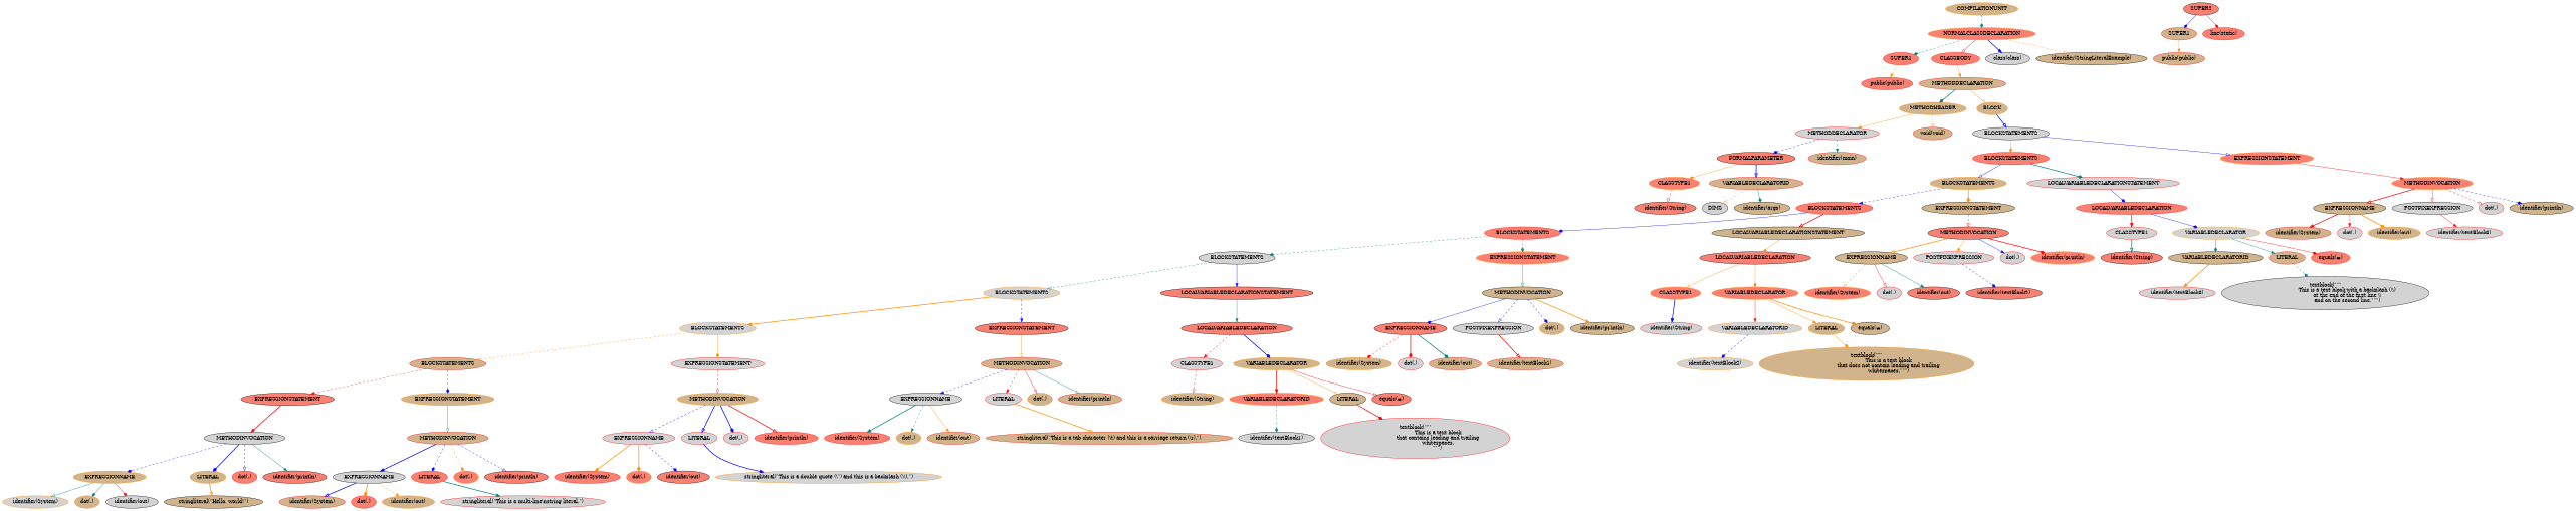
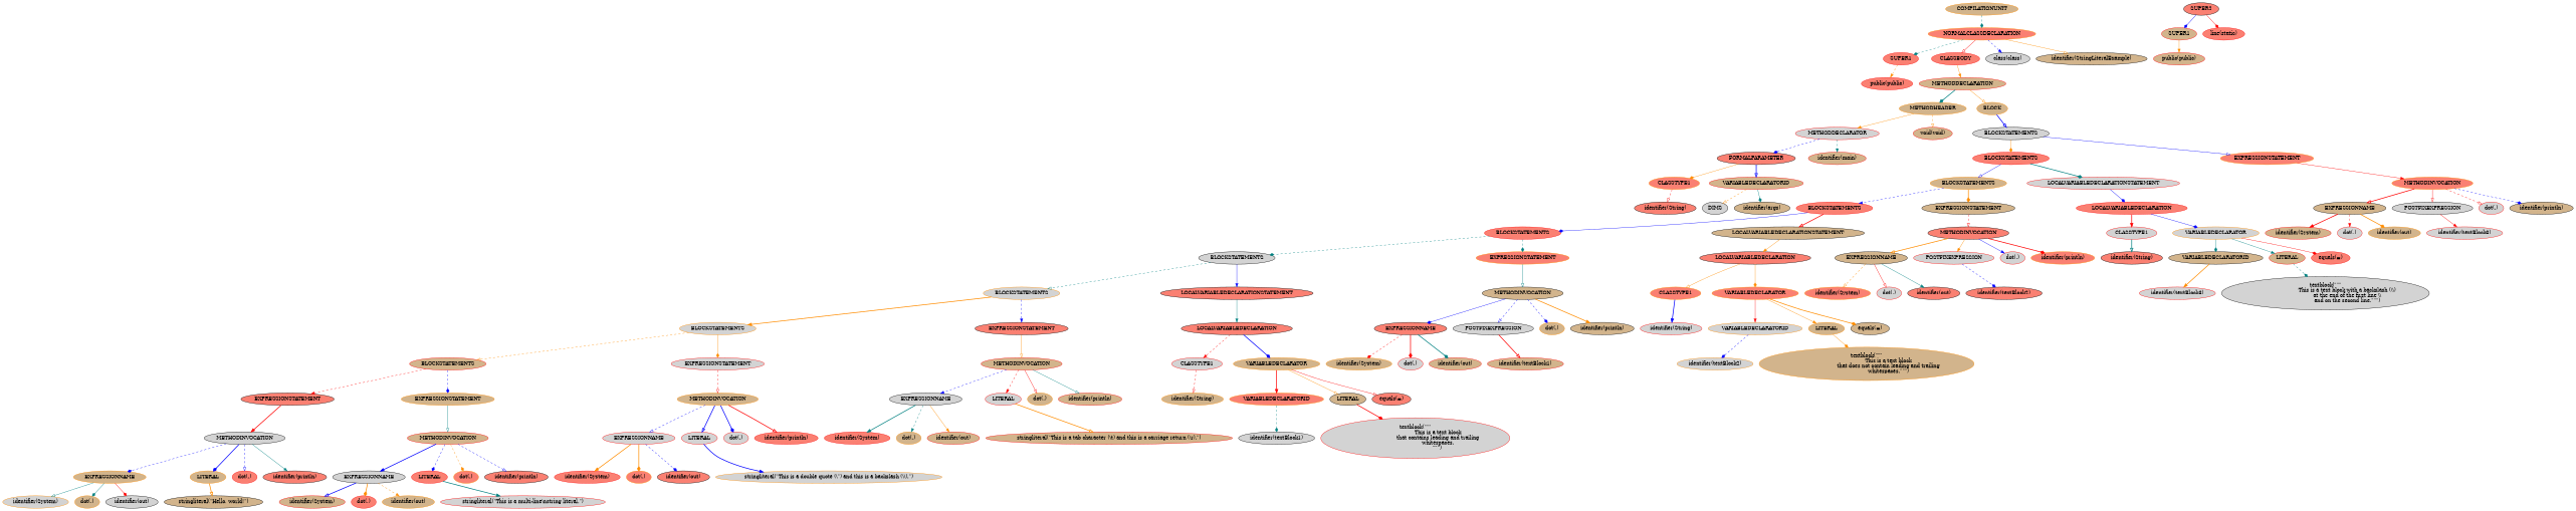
  digraph {
    ordering=out
    node [color=red fillcolor=tan style=filled]
    edge [arrowhead=diamond color=darkorange style=solid]
    n1 [fillcolor=salmon label=SUPER1]
    n2 [fillcolor=salmon label="public(public)"]
    n3 [label=SUPER1]
    n4 [label="public(public)"]
    n5 [color=black fillcolor=salmon label=SUPER2]
    n6 [fillcolor=salmon label="line(static)"]
    n7 [color=darkorange fillcolor=salmon label=CLASSTYPE1]
    n8 [color=black fillcolor=salmon label="identifier(String)"]
    n9 [color=black fillcolor=lightgrey label=DIMS]
    n10 [label=VARIABLEDECLARATORID]
    n11 [color=black label="identifier(args)"]
    n12 [color=black fillcolor=salmon label=FORMALPARAMETER]
    n13 [fillcolor=lightgrey label=METHODDECLARATOR]
    n14 [label="identifier(main)"]
    n15 [color=darkorange label=METHODHEADER]
    n16 [label="void(void)"]
    n17 [color=darkorange label=EXPRESSIONNAME]
    n18 [color=darkorange fillcolor=lightgrey label="identifier(System)"]
    n19 [color=darkorange label="dot(.)"]
    n20 [color=black fillcolor=lightgrey label="identifier(out)"]
    n21 [color=darkorange label=LITERAL]
    n22 [color=black label="stringliteral(\"Hello, world!\")"]
    n23 [color=black fillcolor=lightgrey label=METHODINVOCATION]
    n24 [fillcolor=salmon label="dot(.)"]
    n25 [color=black fillcolor=salmon label="identifier(println)"]
    n26 [color=black fillcolor=salmon label=EXPRESSIONSTATEMENT]
    n27 [color=black fillcolor=lightgrey label=EXPRESSIONNAME]
    n28 [label="identifier(System)"]
    n29 [fillcolor=salmon label="dot(.)"]
    n30 [color=darkorange label="identifier(out)"]
    n31 [fillcolor=salmon label=LITERAL]
    n32 [fillcolor=lightgrey label="stringliteral(\"This is a multi-line\\nstring literal.\")"]
    n33 [label=METHODINVOCATION]
    n34 [color=darkorange fillcolor=salmon label="dot(.)"]
    n35 [color=black fillcolor=salmon label="identifier(println)"]
    n36 [color=darkorange label=EXPRESSIONSTATEMENT]
    n37 [label=BLOCKSTATEMENTS]
    n38 [fillcolor=lightgrey label=EXPRESSIONNAME]
    n39 [fillcolor=salmon label="identifier(System)"]
    n40 [color=darkorange fillcolor=salmon label="dot(.)"]
    n41 [color=black fillcolor=salmon label="identifier(out)"]
    n42 [fillcolor=lightgrey label=LITERAL]
    n43 [color=darkorange fillcolor=lightgrey label="stringliteral(\"This is a double quote (\\\") and this is a backslash (\\\\).\")"]
    n44 [color=darkorange label=METHODINVOCATION]
    n45 [fillcolor=lightgrey label="dot(.)"]
    n46 [fillcolor=salmon label="identifier(println)"]
    n47 [fillcolor=lightgrey label=EXPRESSIONSTATEMENT]
    n48 [color=darkorange fillcolor=lightgrey label=BLOCKSTATEMENTS]
    n49 [color=black fillcolor=lightgrey label=EXPRESSIONNAME]
    n50 [fillcolor=salmon label="identifier(System)"]
    n51 [color=darkorange label="dot(.)"]
    n52 [label="identifier(out)"]
    n53 [fillcolor=lightgrey label=LITERAL]
    n54 [label="stringliteral(\"This is a tab character (\\t) and this is a carriage return (\\r).\")"]
    n55 [label=METHODINVOCATION]
    n56 [color=darkorange label="dot(.)"]
    n57 [label="identifier(println)"]
    n58 [color=black fillcolor=salmon label=EXPRESSIONSTATEMENT]
    n59 [color=darkorange fillcolor=lightgrey label=BLOCKSTATEMENTS]
    n60 [fillcolor=lightgrey label=CLASSTYPE1]
    n61 [color=darkorange label="identifier(String)"]
    n62 [color=darkorange fillcolor=salmon label=VARIABLEDECLARATORID]
    n63 [color=black fillcolor=lightgrey label="identifier(textBlock1)"]
    n64 [color=black label=LITERAL]
    n65 [fillcolor=lightgrey label="textblock(\"\"\"\n                             This is a text block\n                             that contains leading and trailing\n                             whitespaces.\n                            \"\"\")"]
    n66 [color=darkorange label=VARIABLEDECLARATOR]
    n67 [color=black fillcolor=salmon label="equals(=)"]
    n68 [color=black fillcolor=salmon label=LOCALVARIABLEDECLARATION]
    n69 [color=black fillcolor=salmon label=LOCALVARIABLEDECLARATIONSTATEMENT]
    n70 [color=black fillcolor=lightgrey label=BLOCKSTATEMENTS]
    n71 [color=black fillcolor=salmon label=EXPRESSIONNAME]
    n72 [color=darkorange label="identifier(System)"]
    n73 [fillcolor=lightgrey label="dot(.)"]
    n74 [label="identifier(out)"]
    n75 [color=black fillcolor=lightgrey label=POSTFIXEXPRESSION]
    n76 [label="identifier(textBlock1)"]
    n77 [color=black label=METHODINVOCATION]
    n78 [color=darkorange label="dot(.)"]
    n79 [color=black label="identifier(println)"]
    n80 [color=darkorange fillcolor=salmon label=EXPRESSIONSTATEMENT]
    n81 [fillcolor=salmon label=BLOCKSTATEMENTS]
    n82 [color=darkorange fillcolor=salmon label=CLASSTYPE1]
    n83 [fillcolor=lightgrey label="identifier(String)"]
    n84 [color=darkorange fillcolor=lightgrey label=VARIABLEDECLARATORID]
    n85 [color=darkorange fillcolor=lightgrey label="identifier(textBlock2)"]
    n86 [color=darkorange label=LITERAL]
    n87 [color=darkorange label="textblock(\"\"\"\n                            This is a text block\n                            that does not contain leading and trailing\n                            whitespaces.\"\"\")"]
    n88 [color=darkorange fillcolor=salmon label=VARIABLEDECLARATOR]
    n89 [color=black label="equals(=)"]
    n90 [color=black fillcolor=salmon label=LOCALVARIABLEDECLARATION]
    n91 [color=black label=LOCALVARIABLEDECLARATIONSTATEMENT]
    n92 [fillcolor=salmon label=BLOCKSTATEMENTS]
    n93 [color=black label=EXPRESSIONNAME]
    n94 [color=darkorange fillcolor=salmon label="identifier(System)"]
    n95 [fillcolor=lightgrey label="dot(.)"]
    n96 [color=black fillcolor=salmon label="identifier(out)"]
    n97 [fillcolor=lightgrey label=POSTFIXEXPRESSION]
    n98 [color=black fillcolor=salmon label="identifier(textBlock2)"]
    n99 [color=black fillcolor=salmon label=METHODINVOCATION]
    n100 [fillcolor=lightgrey label="dot(.)"]
    n101 [color=darkorange fillcolor=salmon label="identifier(println)"]
    n102 [color=black label=EXPRESSIONSTATEMENT]
    n103 [color=darkorange label=BLOCKSTATEMENTS]
    n104 [fillcolor=lightgrey label=CLASSTYPE1]
    n105 [color=black fillcolor=salmon label="identifier(String)"]
    n106 [color=black label=VARIABLEDECLARATORID]
    n107 [fillcolor=lightgrey label="identifier(textBlock3)"]
    n108 [label=LITERAL]
    n109 [color=black fillcolor=lightgrey label="textblock(\"\"\"\n                            This is a text block with a backslash (\\\\)\n                            at the end of the first line \\\\\n                            and on the second line.\"\"\")"]
    n110 [color=darkorange fillcolor=lightgrey label=VARIABLEDECLARATOR]
    n111 [fillcolor=salmon label="equals(=)"]
    n112 [fillcolor=salmon label=LOCALVARIABLEDECLARATION]
    n113 [fillcolor=lightgrey label=LOCALVARIABLEDECLARATIONSTATEMENT]
    n114 [fillcolor=salmon label=BLOCKSTATEMENTS]
    n115 [color=black label=EXPRESSIONNAME]
    n116 [label="identifier(System)"]
    n117 [fillcolor=lightgrey label="dot(.)"]
    n118 [color=darkorange label="identifier(out)"]
    n119 [color=black fillcolor=lightgrey label=POSTFIXEXPRESSION]
    n120 [fillcolor=lightgrey label="identifier(textBlock3)"]
    n121 [color=darkorange fillcolor=salmon label=METHODINVOCATION]
    n122 [fillcolor=lightgrey label="dot(.)"]
    n123 [color=black label="identifier(println)"]
    n124 [color=darkorange fillcolor=salmon label=EXPRESSIONSTATEMENT]
    n125 [color=black fillcolor=lightgrey label=BLOCKSTATEMENTS]
    n126 [color=darkorange label=BLOCK]
    n127 [label=METHODDECLARATION]
    n128 [fillcolor=salmon label=CLASSBODY]
    n129 [color=darkorange fillcolor=salmon label=NORMALCLASSDECLARATION]
    n130 [color=black fillcolor=lightgrey label="class(class)"]
    n131 [color=black label="identifier(StringLiteralExample)"]
    n132 [color=darkorange label=COMPILATIONUNIT]
    n1 -> n2 [arrowhead=normal style=dashed]
    n3 -> n4 [arrowhead=normal]
    n5 -> n3 [color=blue]
    n5 -> n6 [color=red]
    n7 -> n8 [arrowhead=onormal color=red style=dashed]
    n10 -> n9 [arrowhead=onormal style=dashed]
    n10 -> n11 [color=teal]
    n12 -> n7
    n12 -> n10 [arrowhead=onormal color=blue style=bold]
    n13 -> n12 [color=blue style=dashed]
    n13 -> n14 [arrowhead=normal color=teal style=dashed]
    n15 -> n13 [arrowhead=normal]
    n15 -> n16 [arrowhead=onormal style=dashed]
    n17 -> n18 [arrowhead=onormal color=teal]
    n17 -> n19 [color=teal]
    n17 -> n20 [color=red]
    n21 -> n22 [arrowhead=onormal style=bold]
    n23 -> n17 [color=blue style=dashed]
    n23 -> n21 [color=blue style=bold]
    n23 -> n24 [arrowhead=onormal color=blue style=dashed]
    n23 -> n25 [arrowhead=normal color=teal]
    n26 -> n23 [arrowhead=normal color=red style=bold]
    n27 -> n28 [arrowhead=onormal color=blue style=bold]
    n27 -> n29 [style=bold]
    n27 -> n30 [arrowhead=normal style=dashed]
    n31 -> n32 [arrowhead=normal color=teal style=bold]
    n33 -> n27 [arrowhead=normal color=blue style=bold]
    n33 -> n31 [color=blue style=dashed]
    n33 -> n34 [style=dashed]
    n33 -> n35 [arrowhead=onormal color=blue style=dashed]
    n36 -> n33 [arrowhead=onormal color=teal]
    n37 -> n26 [arrowhead=normal color=red style=dashed]
    n37 -> n36 [color=blue style=dashed]
    n38 -> n39 [arrowhead=normal style=bold]
    n38 -> n40 [style=bold]
    n38 -> n41 [color=blue style=dashed]
    n42 -> n43 [arrowhead=normal color=blue style=bold]
    n44 -> n38 [arrowhead=onormal color=blue style=dashed]
    n44 -> n42 [arrowhead=onormal color=blue style=bold]
    n44 -> n45 [color=blue style=bold]
    n44 -> n46 [arrowhead=onormal color=red style=bold]
    n47 -> n44 [arrowhead=onormal color=red style=dashed]
    n48 -> n37 [arrowhead=onormal style=dashed]
    n48 -> n47
    n49 -> n50 [arrowhead=normal color=teal style=bold]
    n49 -> n51 [arrowhead=normal color=teal style=dashed]
    n49 -> n52 [arrowhead=normal]
    n53 -> n54 [arrowhead=onormal style=bold]
    n55 -> n49 [arrowhead=normal color=blue style=dashed]
    n55 -> n53 [arrowhead=normal color=red style=dashed]
    n55 -> n56 [arrowhead=onormal color=red]
    n55 -> n57 [arrowhead=onormal color=teal]
    n58 -> n55 [arrowhead=onormal]
    n59 -> n48 [arrowhead=normal style=bold]
    n59 -> n58 [arrowhead=normal color=blue style=dashed]
    n60 -> n61 [arrowhead=onormal color=red style=dashed]
    n62 -> n63 [color=teal style=dashed]
    n64 -> n65 [color=red style=bold]
    n66 -> n62 [arrowhead=normal color=red style=bold]
    n66 -> n64 [arrowhead=onormal]
    n66 -> n67 [arrowhead=onormal color=red]
    n68 -> n60 [arrowhead=normal color=red style=dashed]
    n68 -> n66 [color=blue style=bold]
    n69 -> n68 [arrowhead=normal color=teal]
    n70 -> n59 [arrowhead=onormal color=teal style=dashed]
    n70 -> n69 [arrowhead=normal color=blue]
    n71 -> n72 [color=red style=dashed]
    n71 -> n73 [color=red style=bold]
    n71 -> n74 [color=teal style=bold]
    n75 -> n76 [arrowhead=onormal color=red style=bold]
    n77 -> n71 [color=blue]
    n77 -> n75 [arrowhead=onormal color=blue style=dashed]
    n77 -> n78 [color=blue style=dashed]
    n77 -> n79 [arrowhead=normal style=bold]
    n80 -> n77 [arrowhead=onormal color=teal]
    n81 -> n70 [color=teal style=dashed]
    n81 -> n80 [color=teal style=dashed]
    n82 -> n83 [arrowhead=normal color=blue style=bold]
    n84 -> n85 [color=blue style=dashed]
    n86 -> n87
    n88 -> n84 [arrowhead=normal color=red]
    n88 -> n86 [arrowhead=normal]
    n88 -> n89 [style=bold]
    n90 -> n82 [arrowhead=onormal]
    n90 -> n88
    n91 -> n90 [arrowhead=normal]
    n92 -> n81 [color=blue]
    n92 -> n91 [arrowhead=onormal color=red style=bold]
    n93 -> n94 [arrowhead=onormal style=dashed]
    n93 -> n95 [arrowhead=onormal color=red]
    n93 -> n96 [arrowhead=normal color=teal]
    n97 -> n98 [color=blue style=dashed]
    n99 -> n93 [arrowhead=onormal style=bold]
    n99 -> n97 [arrowhead=normal]
    n99 -> n100 [arrowhead=normal color=blue]
    n99 -> n101 [color=red style=bold]
    n102 -> n99 [arrowhead=onormal color=red style=dashed]
    n103 -> n92 [arrowhead=normal color=blue style=dashed]
    n103 -> n102 [style=bold]
    n104 -> n105 [arrowhead=onormal color=teal style=bold]
    n106 -> n107 [arrowhead=normal style=bold]
    n108 -> n109 [color=teal style=dashed]
    n110 -> n106 [color=teal]
    n110 -> n108 [arrowhead=normal color=teal]
    n110 -> n111 [color=red]
    n112 -> n104 [arrowhead=normal color=red style=bold]
    n112 -> n110 [color=blue]
    n113 -> n112 [color=blue]
    n114 -> n103 [arrowhead=onormal color=blue]
    n114 -> n113 [color=teal style=bold]
    n115 -> n116 [arrowhead=normal color=red style=bold]
    n115 -> n117 [arrowhead=normal color=red style=dashed]
    n115 -> n118 [style=bold]
    n119 -> n120 [arrowhead=normal color=red]
    n121 -> n115 [arrowhead=onormal color=red style=bold]
    n121 -> n119 [arrowhead=onormal color=red]
    n121 -> n122 [arrowhead=onormal color=red style=dashed]
    n121 -> n123 [color=blue style=dashed]
    n124 -> n121 [arrowhead=normal color=red]
    n125 -> n114
    n125 -> n124 [arrowhead=onormal color=blue]
    n126 -> n125 [arrowhead=onormal color=blue style=bold]
    n127 -> n15 [color=teal style=bold]
    n127 -> n126 [arrowhead=onormal]
    n128 -> n127 [arrowhead=normal]
    n129 -> n1 [color=teal style=dashed]
    n129 -> n128 [arrowhead=onormal color=red]
-   n129 -> n130 [arrowhead=normal color=blue style=bold]
-   n129 -> n131 [arrowhead=onormal style=dashed]
+   n129 -> n130 [arrowhead=normal color=blue style=dashed]
+   n129 -> n131 [arrowhead=onormal]
    n132 -> n129 [color=teal style=dashed]
  }
